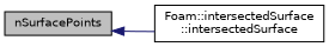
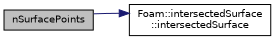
  digraph {
    rankdir=LR
    node [color=black fontname=Helvetica fontsize=10 shape=record]
    n1 [fillcolor=grey75 fontcolor=black height=0.2 label=nSurfacePoints style=filled width=0.4]
    n2 [height=0.2 label="Foam::intersectedSurface\l::intersectedSurface" width=0.4]
-   n1 -> n2 [color=midnightblue dir=back fontname=Helvetica fontsize=10 labelfontname=Helvetica labelfontsize=10 style=solid]
+   n2 -> n1 [color=midnightblue dir=back fontname=Helvetica fontsize=10 labelfontname=Helvetica labelfontsize=10 style=solid]
  }
